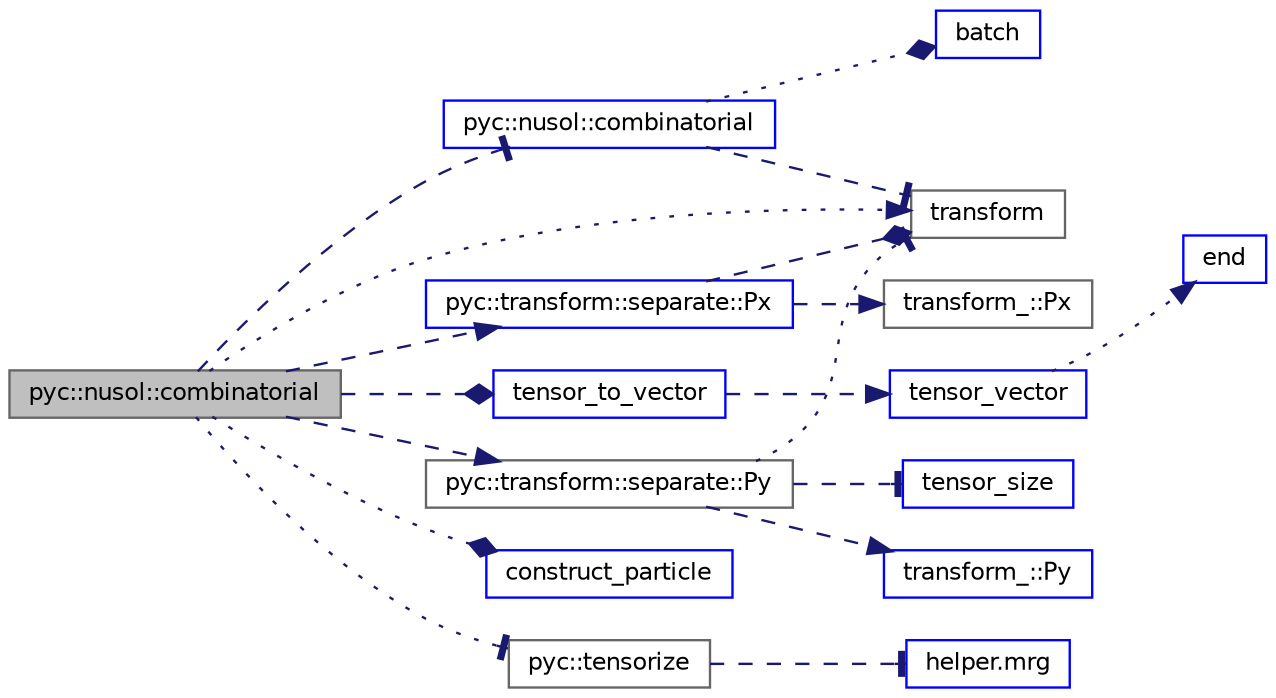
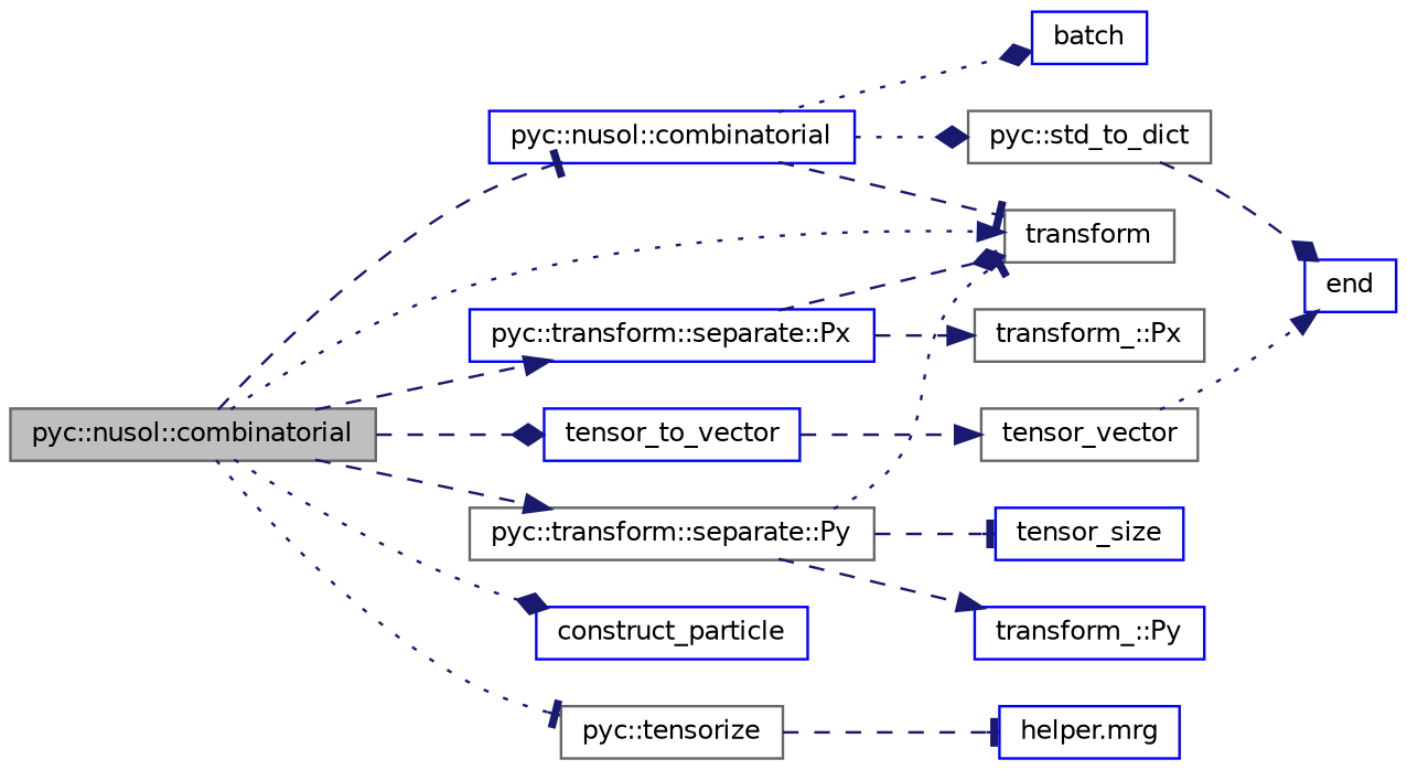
  digraph {
    rankdir=LR
    node [color=blue fillcolor=white fontname=Helvetica fontsize=10 shape=record style=filled]
    edge [arrowhead=normal color=midnightblue fontname=Helvetica fontsize=10 labelfontname=Helvetica labelfontsize=10 style=dashed]
    n1 [color=gray40 fillcolor=grey75 fontcolor=black height=0.2 label="pyc::nusol::combinatorial" width=0.4]
    n2 [color=gray40 height=0.2 label=transform width=0.4]
    n3 [height=0.2 label="pyc::nusol::combinatorial" width=0.4]
    n4 [height=0.2 label=construct_particle width=0.4]
    n5 [height=0.2 label=tensor_to_vector width=0.4]
    n6 [height=0.2 label="pyc::transform::separate::Px" width=0.4]
    n7 [color=gray40 height=0.2 label="pyc::transform::separate::Py" width=0.4]
    n8 [color=gray40 height=0.2 label="pyc::tensorize" width=0.4]
    n9 [height=0.2 label=batch width=0.4]
-   n11 [height=0.2 label=tensor_vector width=0.4]
+   n10 [color=gray40 height=0.2 label="pyc::std_to_dict" width=0.4]
+   n11 [color=gray40 height=0.2 label=tensor_vector width=0.4]
    n12 [color=gray40 height=0.2 label="transform_::Px" width=0.4]
    n13 [height=0.2 label=tensor_size width=0.4]
    n14 [height=0.2 label="transform_::Py" width=0.4]
    n15 [height=0.2 label="helper.mrg" width=0.4]
    n16 [height=0.2 label=end width=0.4]
    n1 -> n2 [style=dotted]
    n1 -> n3 [arrowhead=tee]
    n1 -> n4 [arrowhead=diamond style=dotted]
    n1 -> n5 [arrowhead=diamond]
    n1 -> n6
    n1 -> n7
    n1 -> n8 [arrowhead=tee style=dotted]
    n3 -> n2 [arrowhead=tee]
    n3 -> n9 [arrowhead=diamond style=dotted]
+   n3 -> n10 [arrowhead=diamond style=dotted]
    n5 -> n11
    n6 -> n2 [arrowhead=diamond]
    n6 -> n12
    n7 -> n2 [arrowhead=tee style=dotted]
    n7 -> n13 [arrowhead=tee]
    n7 -> n14
    n8 -> n15 [arrowhead=tee]
+   n10 -> n16 [arrowhead=diamond]
    n11 -> n16 [style=dotted]
  }
